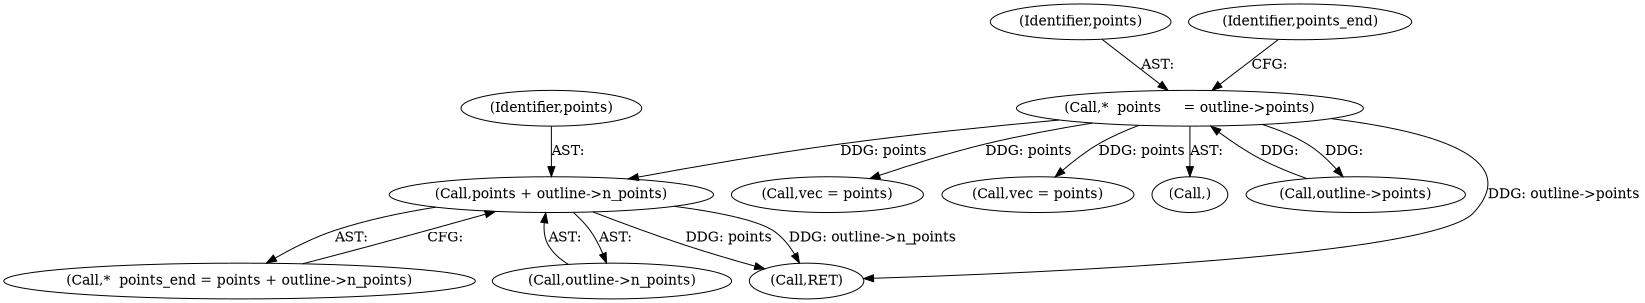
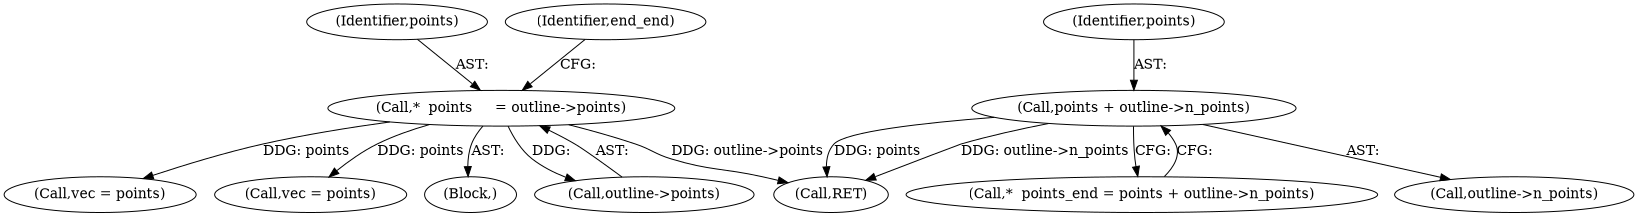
  digraph {
    n1 [label="(Call,points + outline->n_points)"]
    n2 [label="(Call,outline->n_points)"]
    n3 [label="(Call,*  points_end = points + outline->n_points)"]
    n4 [label="(Call,RET)"]
    n5 [label="(Call,*  points     = outline->points)"]
    n6 [label="(Call,vec = points)"]
    n7 [label="(Call,vec = points)"]
-   n8 [label="(Call,)"]
+   n8 [label="(Block,)"]
    n9 [label="(Call,outline->points)"]
    n10 [label="(Identifier,points)"]
    n11 [label="(Identifier,points)"]
-   n12 [label="(Identifier,points_end)"]
+   n12 [label="(Identifier,end_end)"]
    n1 -> n2 [label="AST: "]
-   n1 -> n3 [label="AST: "]
+   n1 -> n3 [label="CFG: "]
    n1 -> n4 [label="DDG: points"]
    n1 -> n4 [label="DDG: outline->n_points"]
-   n2 -> n1 [label="AST: "]
    n3 -> n1 [label="CFG: "]
-   n5 -> n1 [label="DDG: points"]
    n5 -> n4 [label="DDG: outline->points"]
    n5 -> n6 [label="DDG: points"]
    n5 -> n7 [label="DDG: points"]
    n5 -> n8 [label="AST: "]
    n5 -> n9 [label="DDG: "]
-   n9 -> n5 [label="DDG: "]
+   n9 -> n5 [label="AST: "]
    n10 -> n5 [label="AST: "]
    n11 -> n1 [label="AST: "]
    n12 -> n5 [label="CFG: "]
  }
